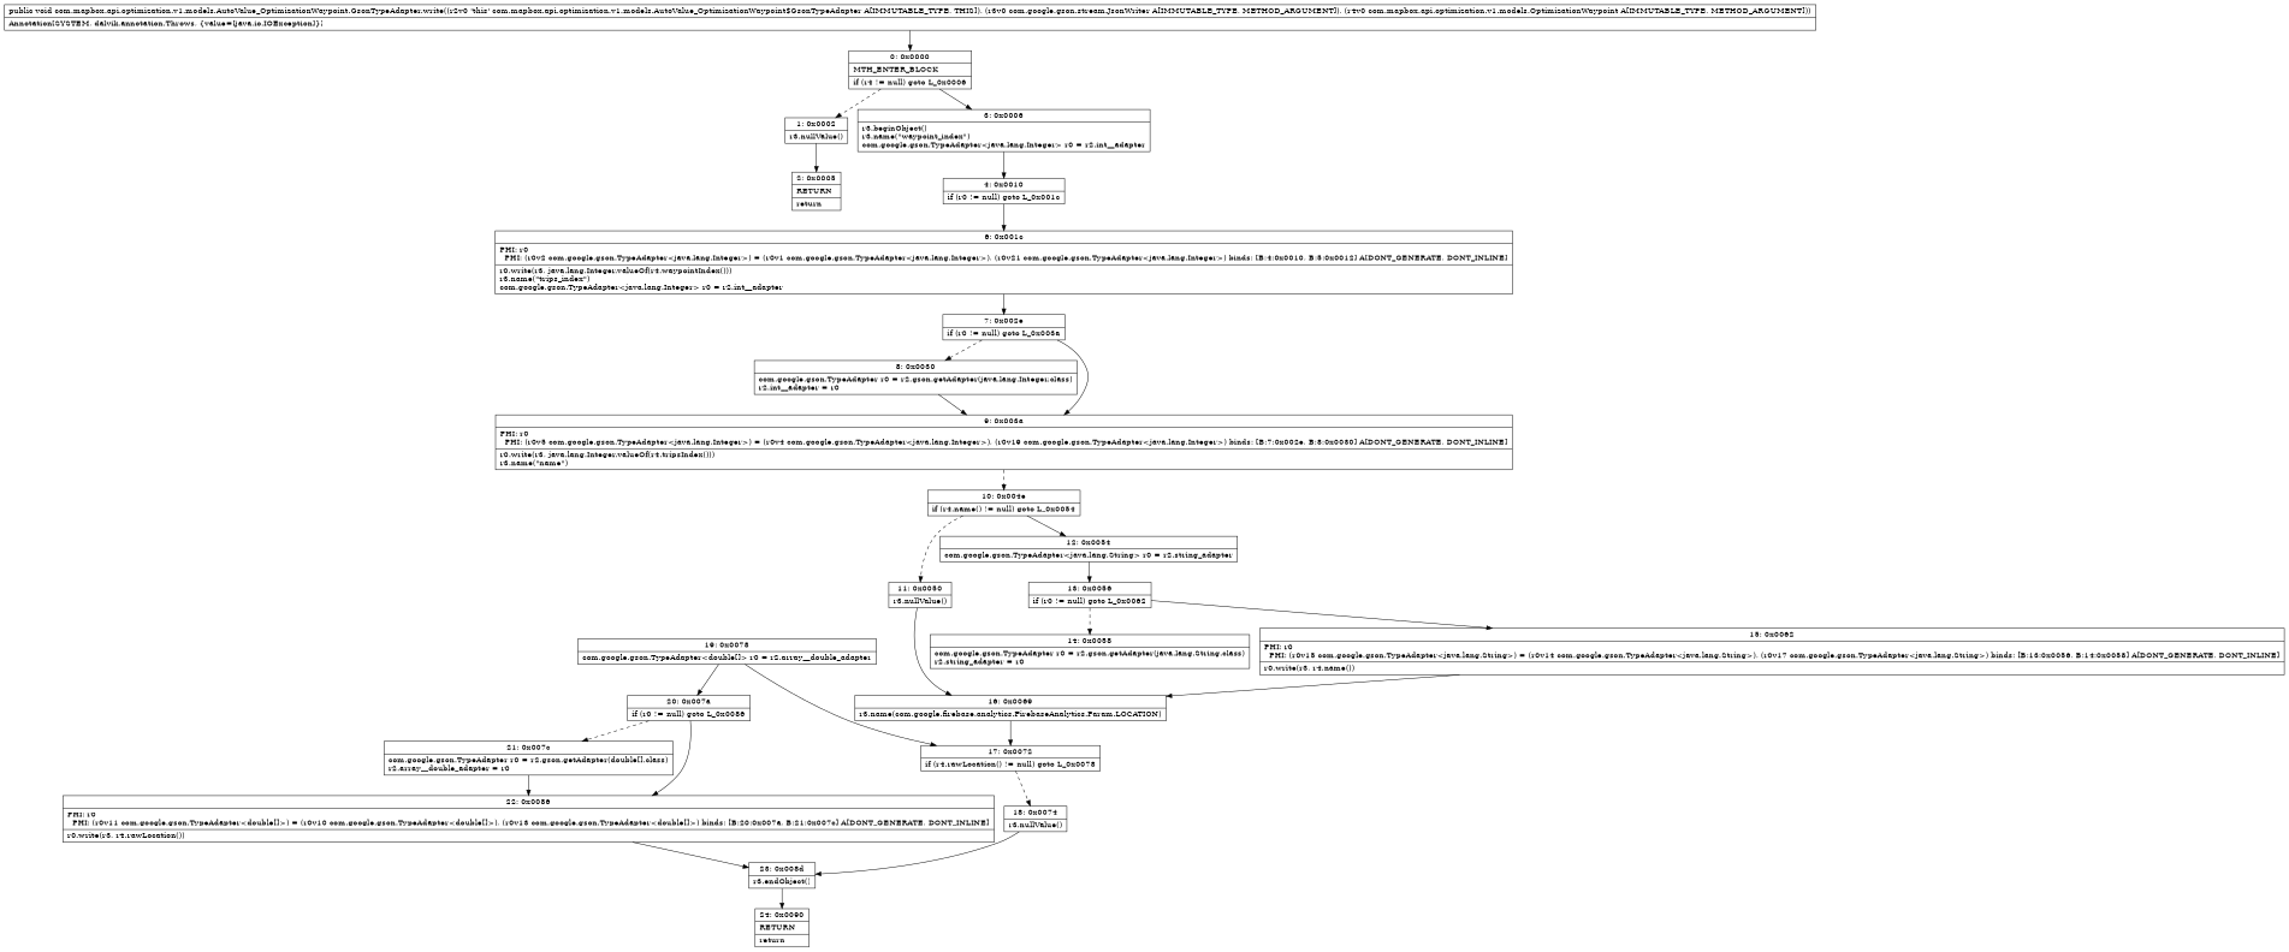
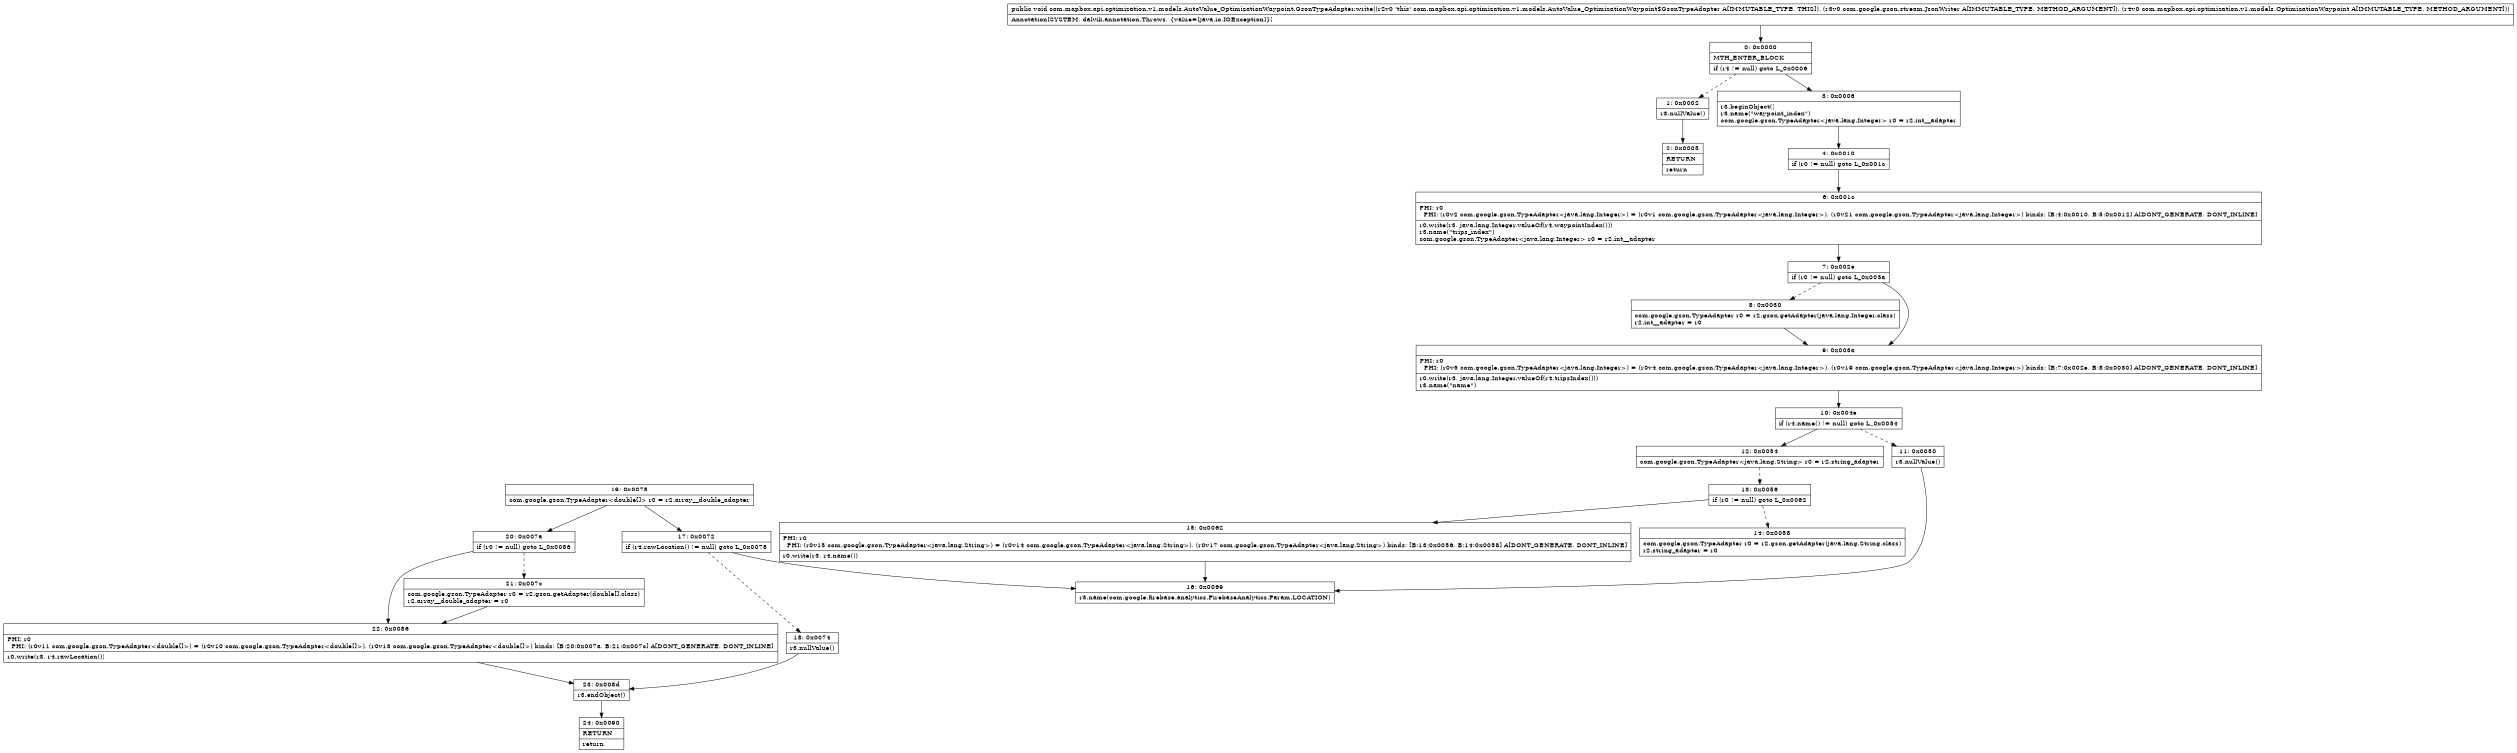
  digraph {
    node [shape=record]
    n1 [label="{0\:\ 0x0000|MTH_ENTER_BLOCK\l|if (r4 != null) goto L_0x0006\l}"]
    n2 [label="{1\:\ 0x0002|r3.nullValue()\l}"]
    n3 [label="{3\:\ 0x0006|r3.beginObject()\lr3.name(\"waypoint_index\")\lcom.google.gson.TypeAdapter\<java.lang.Integer\> r0 = r2.int__adapter\l}"]
    n4 [label="{2\:\ 0x0005|RETURN\l|return\l}"]
    n5 [label="{4\:\ 0x0010|if (r0 != null) goto L_0x001c\l}"]
    n6 [label="{6\:\ 0x001c|PHI: r0 \l  PHI: (r0v2 com.google.gson.TypeAdapter\<java.lang.Integer\>) = (r0v1 com.google.gson.TypeAdapter\<java.lang.Integer\>), (r0v21 com.google.gson.TypeAdapter\<java.lang.Integer\>) binds: [B:4:0x0010, B:5:0x0012] A[DONT_GENERATE, DONT_INLINE]\l|r0.write(r3, java.lang.Integer.valueOf(r4.waypointIndex()))\lr3.name(\"trips_index\")\lcom.google.gson.TypeAdapter\<java.lang.Integer\> r0 = r2.int__adapter\l}"]
    n7 [label="{7\:\ 0x002e|if (r0 != null) goto L_0x003a\l}"]
    n8 [label="{8\:\ 0x0030|com.google.gson.TypeAdapter r0 = r2.gson.getAdapter(java.lang.Integer.class)\lr2.int__adapter = r0\l}"]
    n9 [label="{9\:\ 0x003a|PHI: r0 \l  PHI: (r0v5 com.google.gson.TypeAdapter\<java.lang.Integer\>) = (r0v4 com.google.gson.TypeAdapter\<java.lang.Integer\>), (r0v19 com.google.gson.TypeAdapter\<java.lang.Integer\>) binds: [B:7:0x002e, B:8:0x0030] A[DONT_GENERATE, DONT_INLINE]\l|r0.write(r3, java.lang.Integer.valueOf(r4.tripsIndex()))\lr3.name(\"name\")\l}"]
    n10 [label="{10\:\ 0x004e|if (r4.name() != null) goto L_0x0054\l}"]
    n11 [label="{11\:\ 0x0050|r3.nullValue()\l}"]
    n12 [label="{12\:\ 0x0054|com.google.gson.TypeAdapter\<java.lang.String\> r0 = r2.string_adapter\l}"]
    n13 [label="{16\:\ 0x0069|r3.name(com.google.firebase.analytics.FirebaseAnalytics.Param.LOCATION)\l}"]
    n14 [label="{13\:\ 0x0056|if (r0 != null) goto L_0x0062\l}"]
    n15 [label="{17\:\ 0x0072|if (r4.rawLocation() != null) goto L_0x0078\l}"]
    n16 [label="{14\:\ 0x0058|com.google.gson.TypeAdapter r0 = r2.gson.getAdapter(java.lang.String.class)\lr2.string_adapter = r0\l}"]
    n17 [label="{15\:\ 0x0062|PHI: r0 \l  PHI: (r0v15 com.google.gson.TypeAdapter\<java.lang.String\>) = (r0v14 com.google.gson.TypeAdapter\<java.lang.String\>), (r0v17 com.google.gson.TypeAdapter\<java.lang.String\>) binds: [B:13:0x0056, B:14:0x0058] A[DONT_GENERATE, DONT_INLINE]\l|r0.write(r3, r4.name())\l}"]
    n18 [label="{18\:\ 0x0074|r3.nullValue()\l}"]
    n19 [label="{23\:\ 0x008d|r3.endObject()\l}"]
    n20 [label="{19\:\ 0x0078|com.google.gson.TypeAdapter\<double[]\> r0 = r2.array__double_adapter\l}"]
    n21 [label="{20\:\ 0x007a|if (r0 != null) goto L_0x0086\l}"]
    n22 [label="{24\:\ 0x0090|RETURN\l|return\l}"]
    n23 [label="{21\:\ 0x007c|com.google.gson.TypeAdapter r0 = r2.gson.getAdapter(double[].class)\lr2.array__double_adapter = r0\l}"]
    n24 [label="{22\:\ 0x0086|PHI: r0 \l  PHI: (r0v11 com.google.gson.TypeAdapter\<double[]\>) = (r0v10 com.google.gson.TypeAdapter\<double[]\>), (r0v13 com.google.gson.TypeAdapter\<double[]\>) binds: [B:20:0x007a, B:21:0x007c] A[DONT_GENERATE, DONT_INLINE]\l|r0.write(r3, r4.rawLocation())\l}"]
    n25 [label="{public void com.mapbox.api.optimization.v1.models.AutoValue_OptimizationWaypoint.GsonTypeAdapter.write((r2v0 'this' com.mapbox.api.optimization.v1.models.AutoValue_OptimizationWaypoint$GsonTypeAdapter A[IMMUTABLE_TYPE, THIS]), (r3v0 com.google.gson.stream.JsonWriter A[IMMUTABLE_TYPE, METHOD_ARGUMENT]), (r4v0 com.mapbox.api.optimization.v1.models.OptimizationWaypoint A[IMMUTABLE_TYPE, METHOD_ARGUMENT]))  | Annotation[SYSTEM, dalvik.annotation.Throws, \{value=[java.io.IOException]\}]\l}"]
    n1 -> n2 [style=dashed]
    n1 -> n3
    n2 -> n4
    n3 -> n5
    n5 -> n6
    n6 -> n7
    n7 -> n8 [style=dashed]
    n7 -> n9
    n8 -> n9
-   n9 -> n10 [style=dashed]
+   n9 -> n10
    n10 -> n11 [style=dashed]
    n10 -> n12
    n11 -> n13
-   n12 -> n14
-   n13 -> n15
+   n12 -> n14 [style=dashed]
+   n15 -> n13
    n14 -> n16 [style=dashed]
    n14 -> n17
    n15 -> n18 [style=dashed]
    n17 -> n13
    n18 -> n19
    n19 -> n22
    n20 -> n15
    n20 -> n21
    n21 -> n23 [style=dashed]
    n21 -> n24
    n23 -> n24
    n24 -> n19
    n25 -> n1
  }
